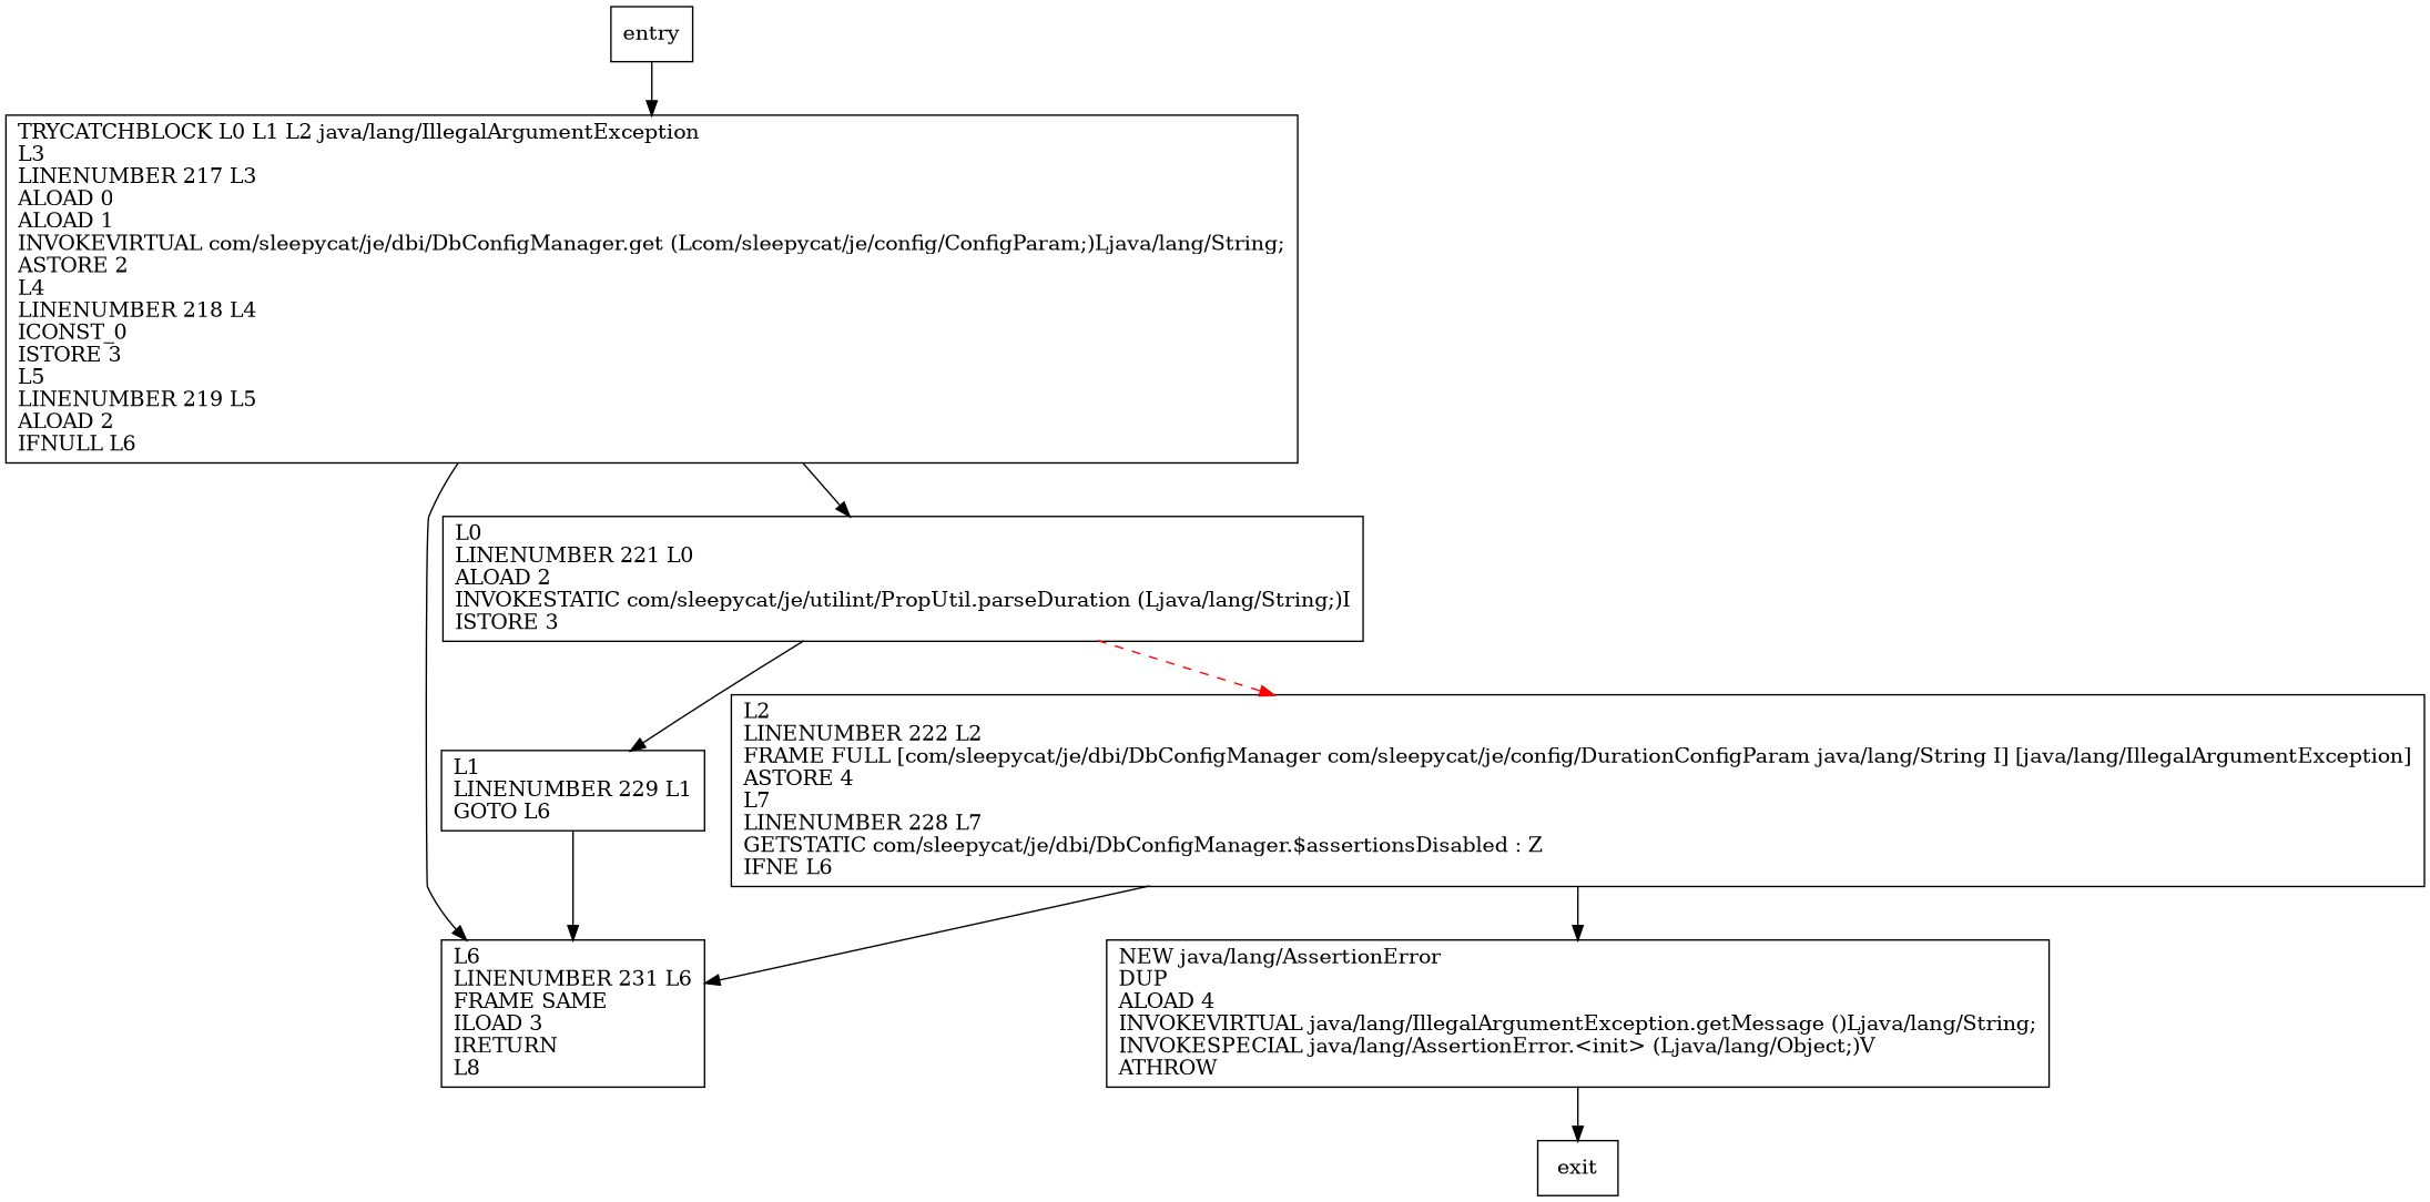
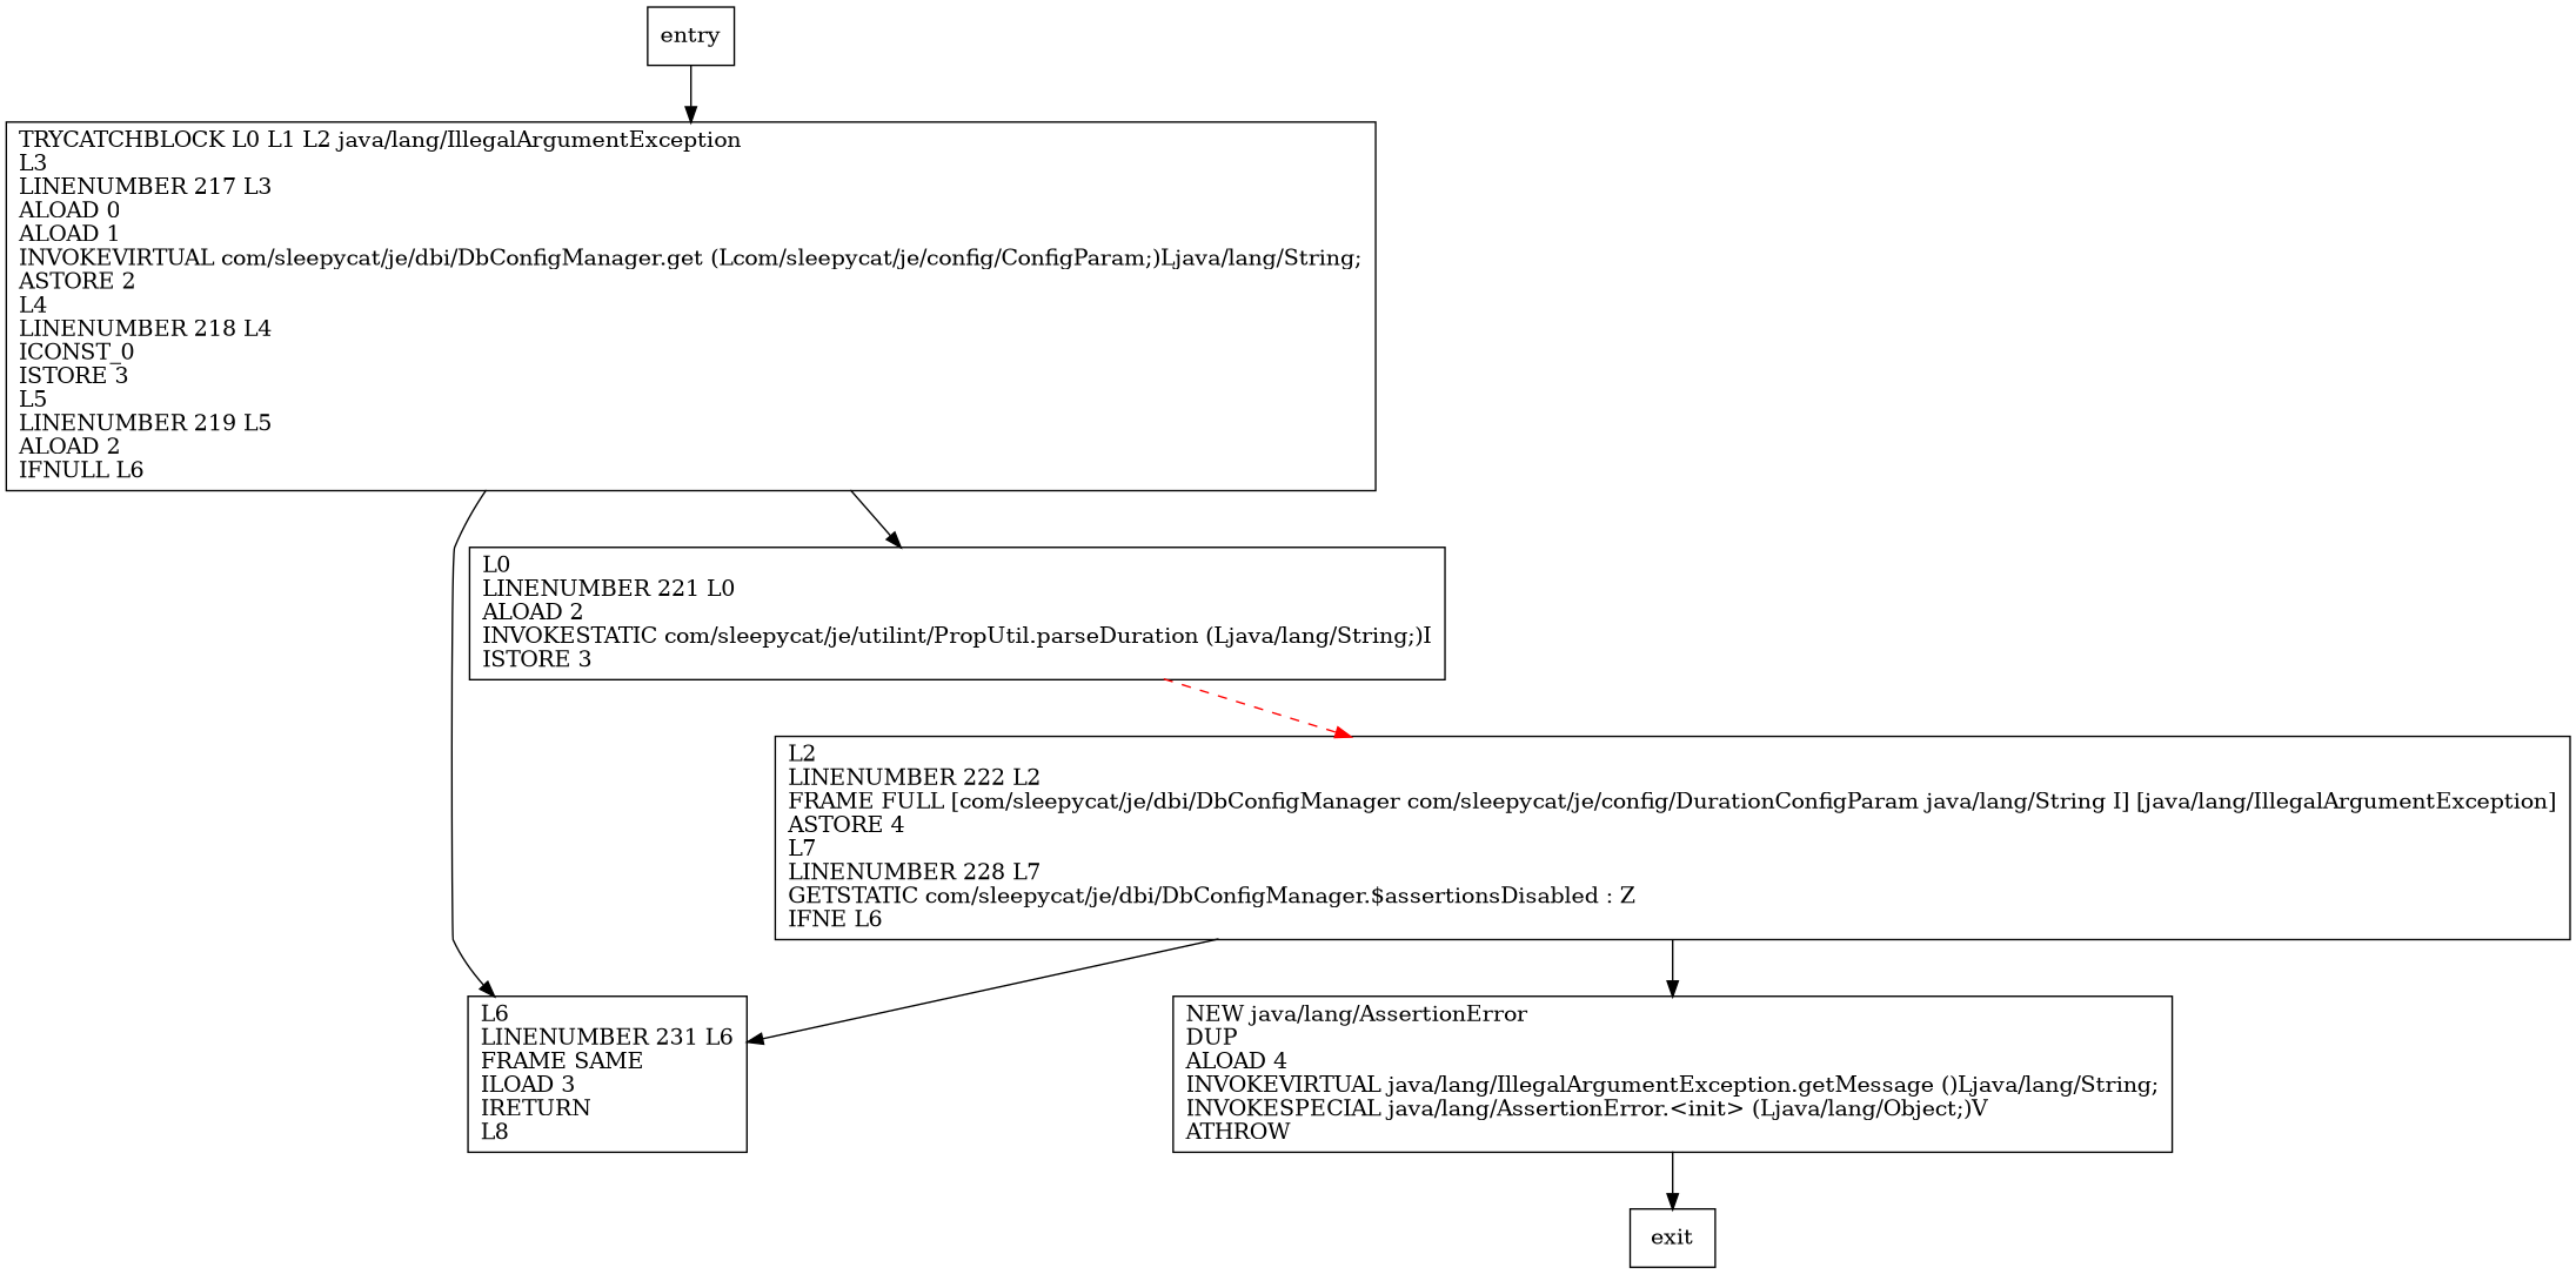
  digraph {
    node [shape=record]
    n1 [label="L2\lLINENUMBER 222 L2\lFRAME FULL [com/sleepycat/je/dbi/DbConfigManager com/sleepycat/je/config/DurationConfigParam java/lang/String I] [java/lang/IllegalArgumentException]\lASTORE 4\lL7\lLINENUMBER 228 L7\lGETSTATIC com/sleepycat/je/dbi/DbConfigManager.$assertionsDisabled : Z\lIFNE L6\l"]
    n2 [label="NEW java/lang/AssertionError\lDUP\lALOAD 4\lINVOKEVIRTUAL java/lang/IllegalArgumentException.getMessage ()Ljava/lang/String;\lINVOKESPECIAL java/lang/AssertionError.\<init\> (Ljava/lang/Object;)V\lATHROW\l"]
    n3 [label="L6\lLINENUMBER 231 L6\lFRAME SAME\lILOAD 3\lIRETURN\lL8\l"]
    exit
-   n5 [label="L1\lLINENUMBER 229 L1\lGOTO L6\l"]
    n6 [label="TRYCATCHBLOCK L0 L1 L2 java/lang/IllegalArgumentException\lL3\lLINENUMBER 217 L3\lALOAD 0\lALOAD 1\lINVOKEVIRTUAL com/sleepycat/je/dbi/DbConfigManager.get (Lcom/sleepycat/je/config/ConfigParam;)Ljava/lang/String;\lASTORE 2\lL4\lLINENUMBER 218 L4\lICONST_0\lISTORE 3\lL5\lLINENUMBER 219 L5\lALOAD 2\lIFNULL L6\l"]
    n7 [label="L0\lLINENUMBER 221 L0\lALOAD 2\lINVOKESTATIC com/sleepycat/je/utilint/PropUtil.parseDuration (Ljava/lang/String;)I\lISTORE 3\l"]
    entry
    n1 -> n2
    n1 -> n3
    n2 -> exit
-   n5 -> n3
    n6 -> n3
    n6 -> n7
    n7 -> n1 [color=red style=dashed]
-   n7 -> n5
    entry -> n6
  }
